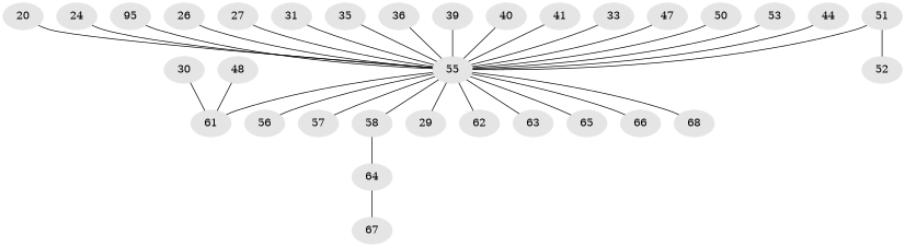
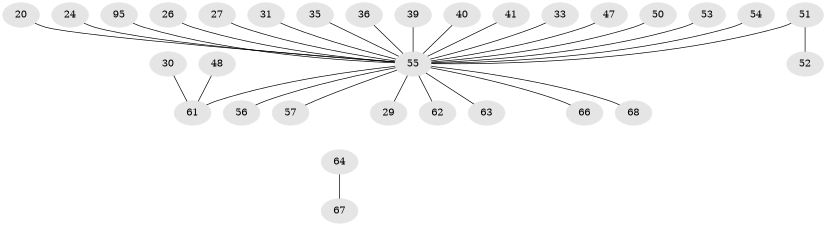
  graph {
    node [color=gray90 style=filled]
    55 [super="+19+15+23+45+32+37+34+38+46+44+10+11+17"]
    56
    57
-   58 [super="+49"]
    n5 [label=29]
    61
    62
    63
-   65
    66
    68
    20
    24
    n14 [label=95]
    26
    27
    30
    31
    35
    36
    39
    40
    41
    n24 [label=33]
    47
    48
    50
    51
    52
    53
-   54 [label=44]
+   54
    64
    67
    55 -- 56
    55 -- 57
-   55 -- 58
    55 -- n5
    55 -- 61
    55 -- 62
    55 -- 63
-   55 -- 65
    55 -- 66
    55 -- 68
-   58 -- 64
    20 -- 55
    24 -- 55
    n14 -- 55
    26 -- 55
    27 -- 55
    30 -- 61
    31 -- 55
    35 -- 55
    36 -- 55
    39 -- 55
    40 -- 55
    41 -- 55
    n24 -- 55
    47 -- 55
    48 -- 61
    50 -- 55
    51 -- 55
    51 -- 52
    53 -- 55
    54 -- 55
    64 -- 67
  }
